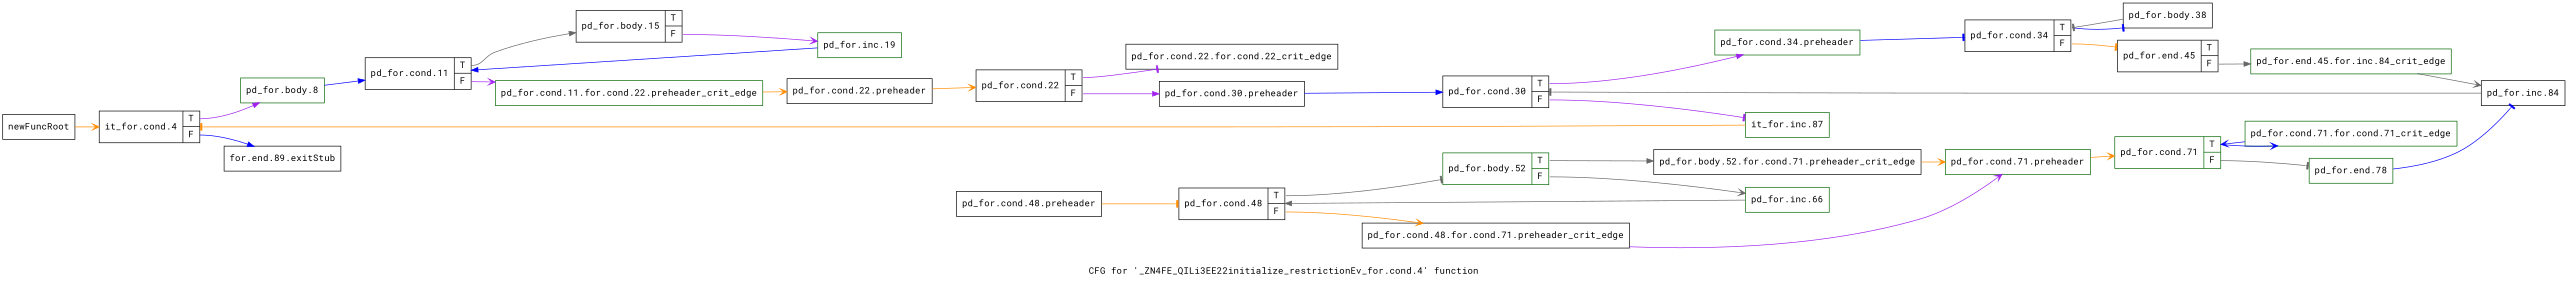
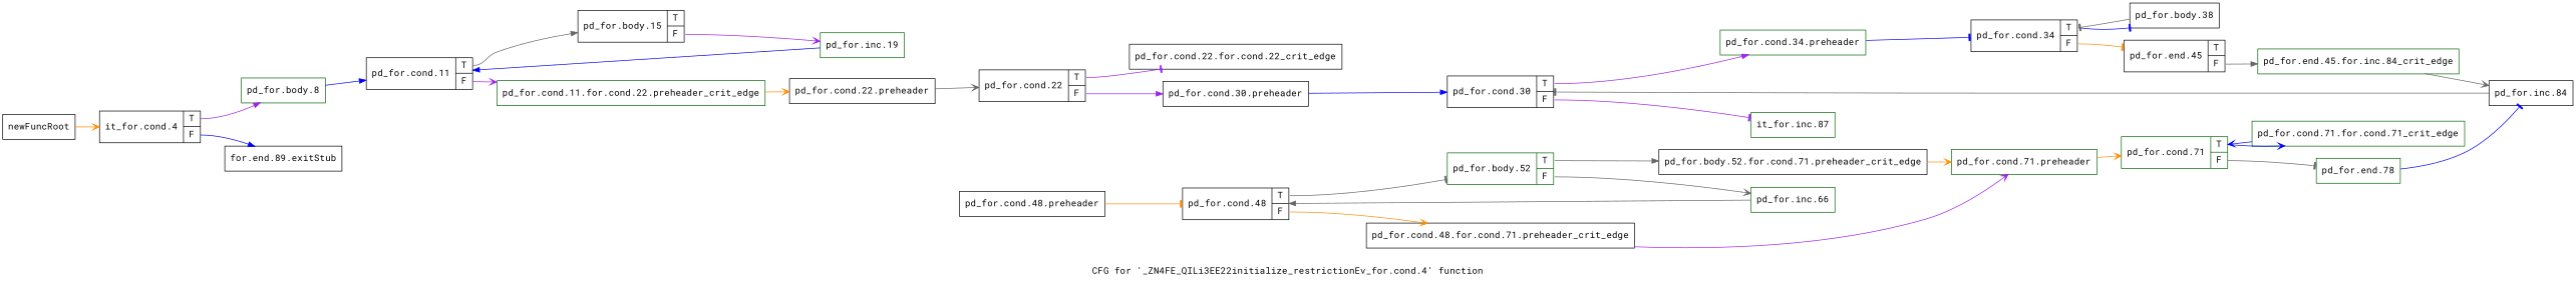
  digraph {
    fontname="Roboto Mono"
    label="CFG for '_ZN4FE_QILi3EE22initialize_restrictionEv_for.cond.4' function"
    rankdir=LR
    node [color=black fontname="Roboto Mono" shape=record]
    edge [arrowhead=vee color=gray40 fontname="Roboto Mono"]
    n1 [label="{newFuncRoot}"]
    n2 [label="{it_for.cond.4|{<s0>T|<s1>F}}"]
    n3 [label="{for.end.89.exitStub}"]
    n4 [color=darkgreen label="{pd_for.body.8}"]
    n5 [label="{pd_for.cond.11|{<s0>T|<s1>F}}"]
    n6 [label="{pd_for.body.15|{<s0>T|<s1>F}}"]
    n7 [color=darkgreen label="{pd_for.cond.11.for.cond.22.preheader_crit_edge}"]
    n8 [color=darkgreen label="{pd_for.inc.19}"]
    n9 [label="{pd_for.cond.22.preheader}"]
    n10 [label="{pd_for.cond.22|{<s0>T|<s1>F}}"]
    n11 [label="{pd_for.cond.22.for.cond.22_crit_edge}"]
    n12 [label="{pd_for.cond.30.preheader}"]
    n13 [label="{pd_for.cond.30|{<s0>T|<s1>F}}"]
    n14 [color=darkgreen label="{pd_for.cond.34.preheader}"]
    n15 [color=darkgreen label="{it_for.inc.87}"]
    n16 [label="{pd_for.cond.34|{<s0>T|<s1>F}}"]
    n17 [label="{pd_for.body.38}"]
    n18 [label="{pd_for.end.45|{<s0>T|<s1>F}}"]
    n19 [color=darkgreen label="{pd_for.end.45.for.inc.84_crit_edge}"]
    n20 [label="{pd_for.cond.48.preheader}"]
    n21 [label="{pd_for.cond.48|{<s0>T|<s1>F}}"]
    n22 [label="{pd_for.inc.84}"]
    n23 [color=darkgreen label="{pd_for.body.52|{<s0>T|<s1>F}}"]
    n24 [label="{pd_for.cond.48.for.cond.71.preheader_crit_edge}"]
    n25 [label="{pd_for.body.52.for.cond.71.preheader_crit_edge}"]
    n26 [color=darkgreen label="{pd_for.inc.66}"]
    n27 [color=darkgreen label="{pd_for.cond.71.preheader}"]
    n28 [color=darkgreen label="{pd_for.cond.71|{<s0>T|<s1>F}}"]
    n29 [color=darkgreen label="{pd_for.cond.71.for.cond.71_crit_edge}"]
    n30 [color=darkgreen label="{pd_for.end.78}"]
    n1 -> n2 [color=darkorange]
    n2 -> n3 [arrowhead=normal color=blue tailport=s1]
    n2 -> n4 [arrowhead=normal color=purple tailport=s0]
    n4 -> n5 [arrowhead=normal color=blue]
    n5 -> n6 [arrowhead=normal tailport=s0]
    n5 -> n7 [color=purple tailport=s1]
    n6 -> n8 [color=purple tailport=s1]
    n7 -> n9 [color=darkorange]
    n8 -> n5 [arrowhead=normal color=blue]
-   n9 -> n10 [color=darkorange]
+   n9 -> n10
    n10 -> n11 [arrowhead=tee color=purple tailport=s0]
    n10 -> n12 [arrowhead=normal color=purple tailport=s1]
    n12 -> n13 [arrowhead=normal color=blue]
    n13 -> n14 [arrowhead=normal color=purple tailport=s0]
    n13 -> n15 [arrowhead=tee color=purple tailport=s1]
    n14 -> n16 [arrowhead=tee color=blue]
-   n15 -> n2 [arrowhead=tee color=darkorange]
    n16 -> n17 [arrowhead=tee color=blue tailport=s0]
    n16 -> n18 [arrowhead=tee color=darkorange tailport=s1]
    n17 -> n16 [arrowhead=tee]
    n18 -> n19 [arrowhead=normal tailport=s1]
    n19 -> n22
    n20 -> n21 [arrowhead=tee color=darkorange]
    n21 -> n23 [arrowhead=tee tailport=s0]
    n21 -> n24 [color=darkorange tailport=s1]
    n22 -> n13 [arrowhead=tee]
    n23 -> n25 [arrowhead=normal tailport=s0]
    n23 -> n26 [tailport=s1]
    n24 -> n27 [color=purple]
    n25 -> n27 [color=darkorange]
    n26 -> n21 [arrowhead=normal]
    n27 -> n28 [color=darkorange]
    n28 -> n29 [color=blue tailport=s0]
    n28 -> n30 [arrowhead=tee tailport=s1]
    n29 -> n28 [color=blue]
    n30 -> n22 [arrowhead=tee color=blue]
  }
